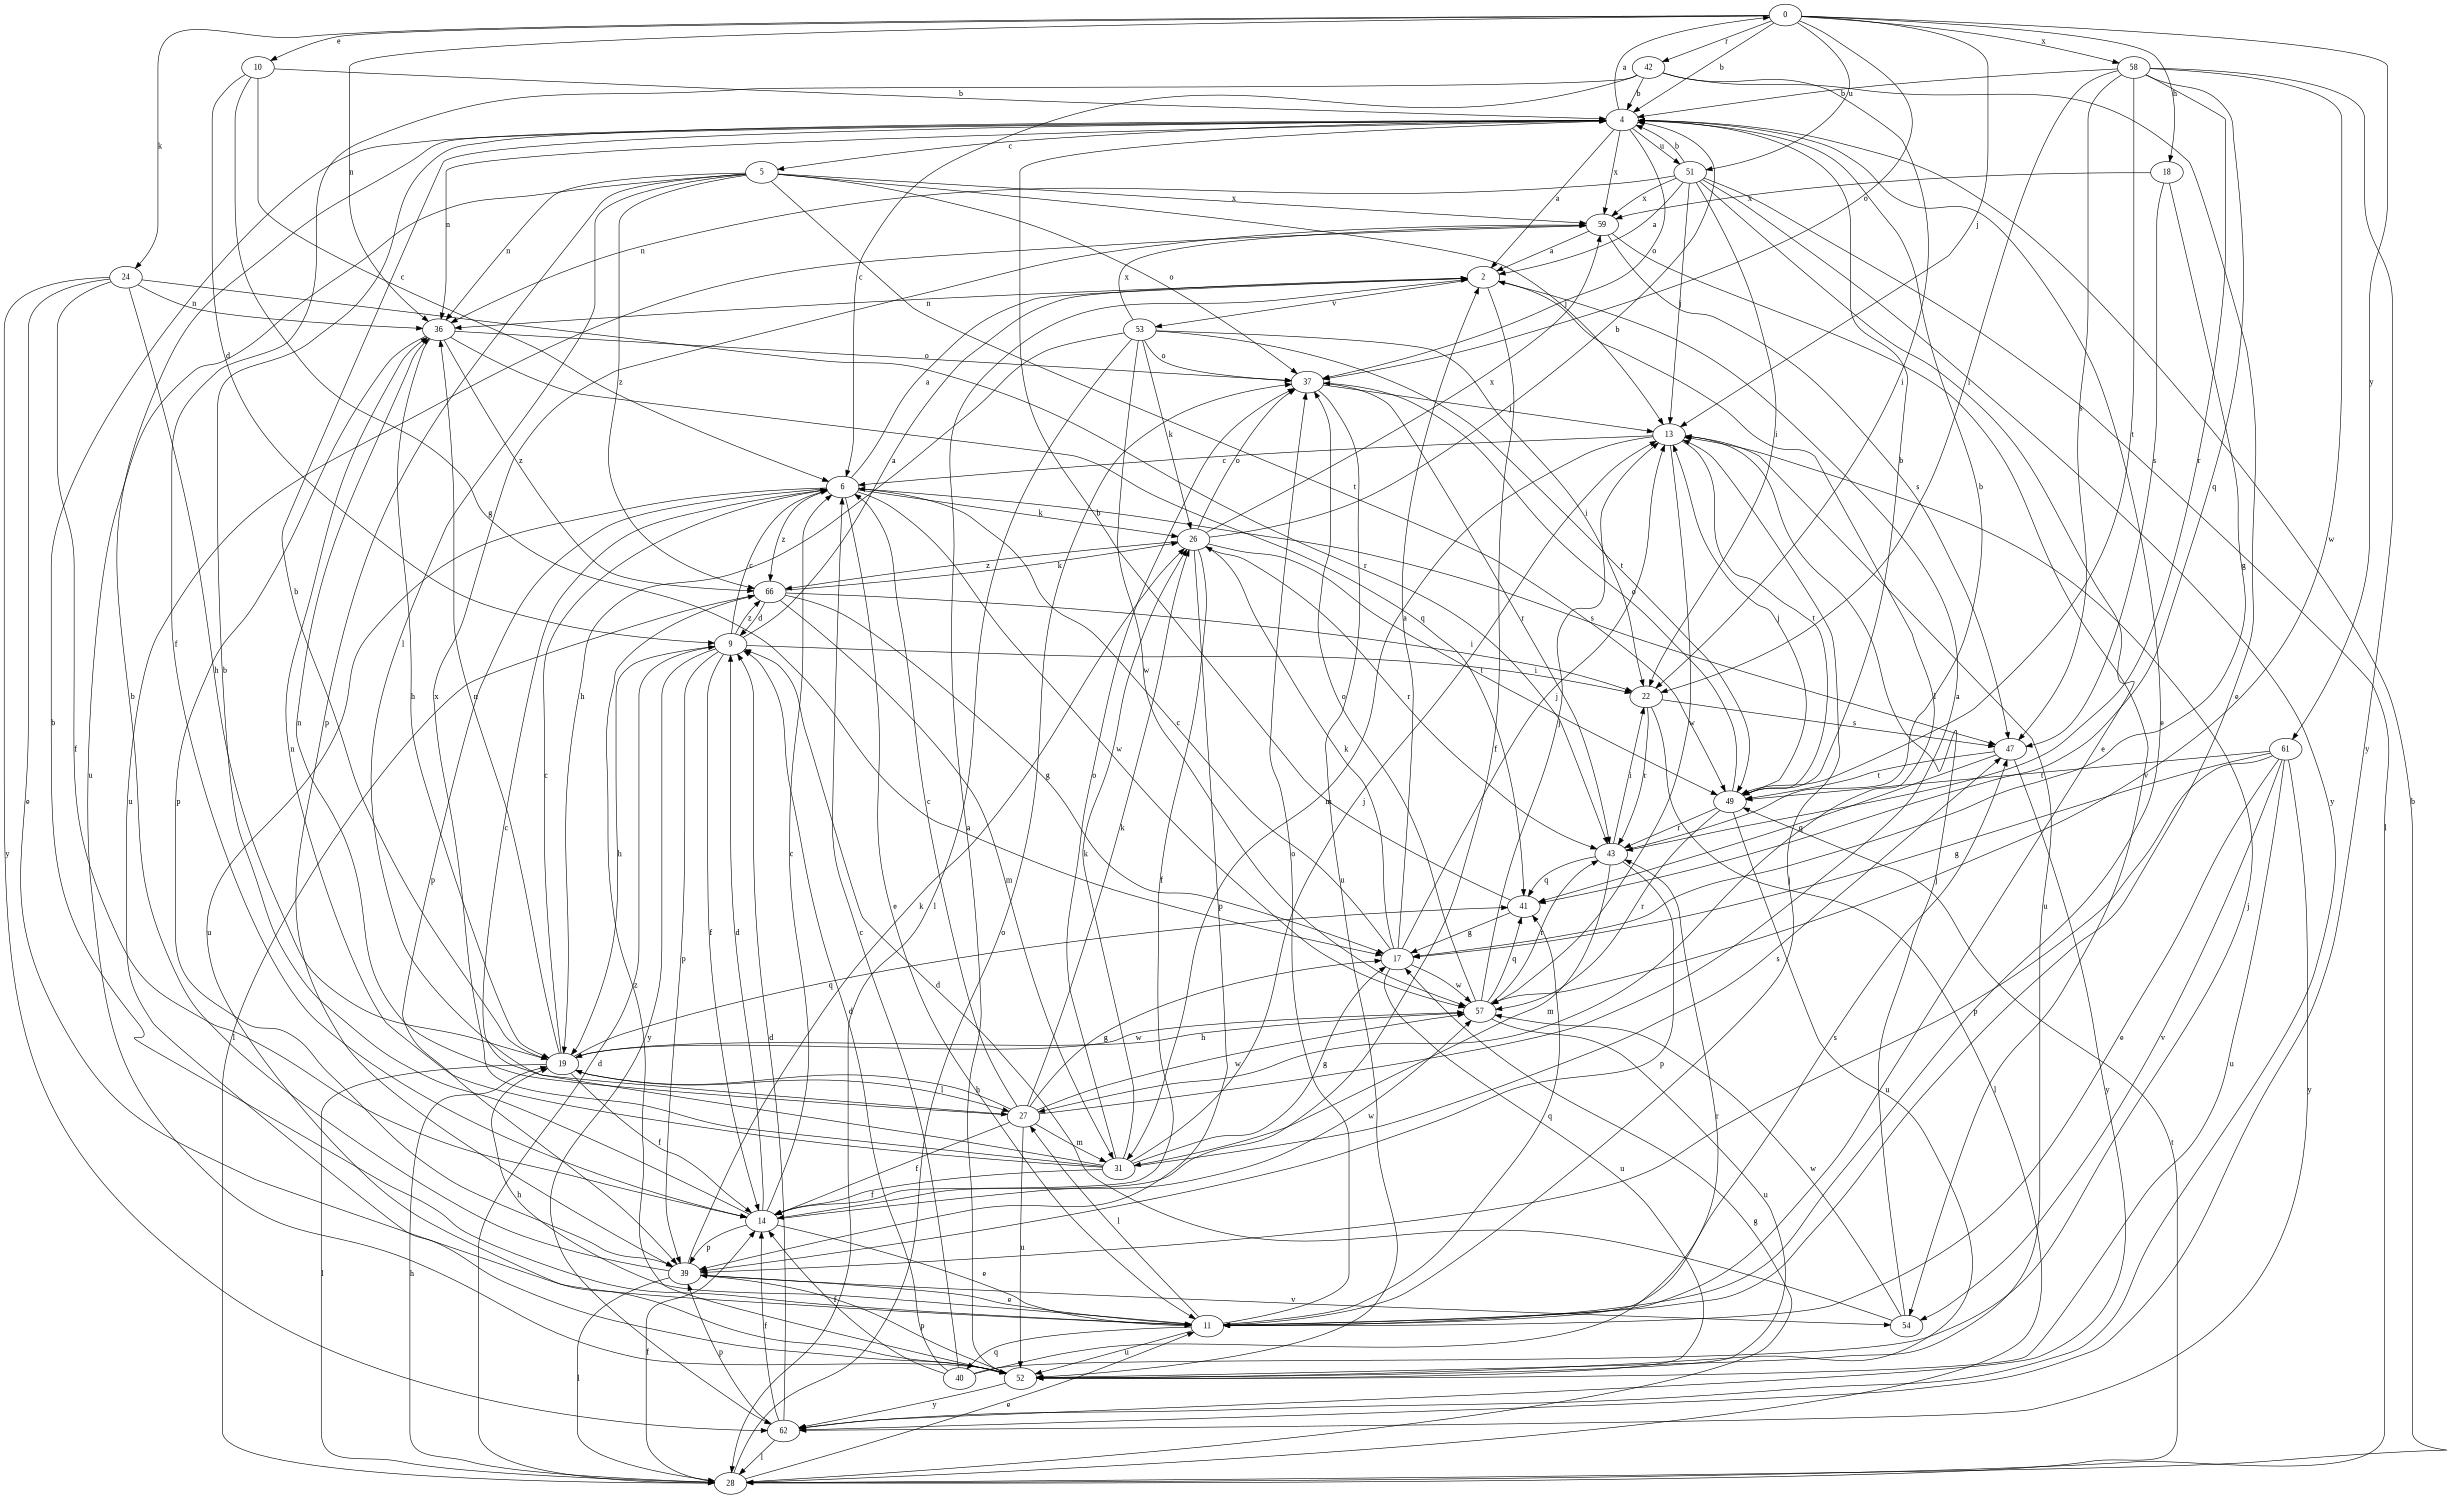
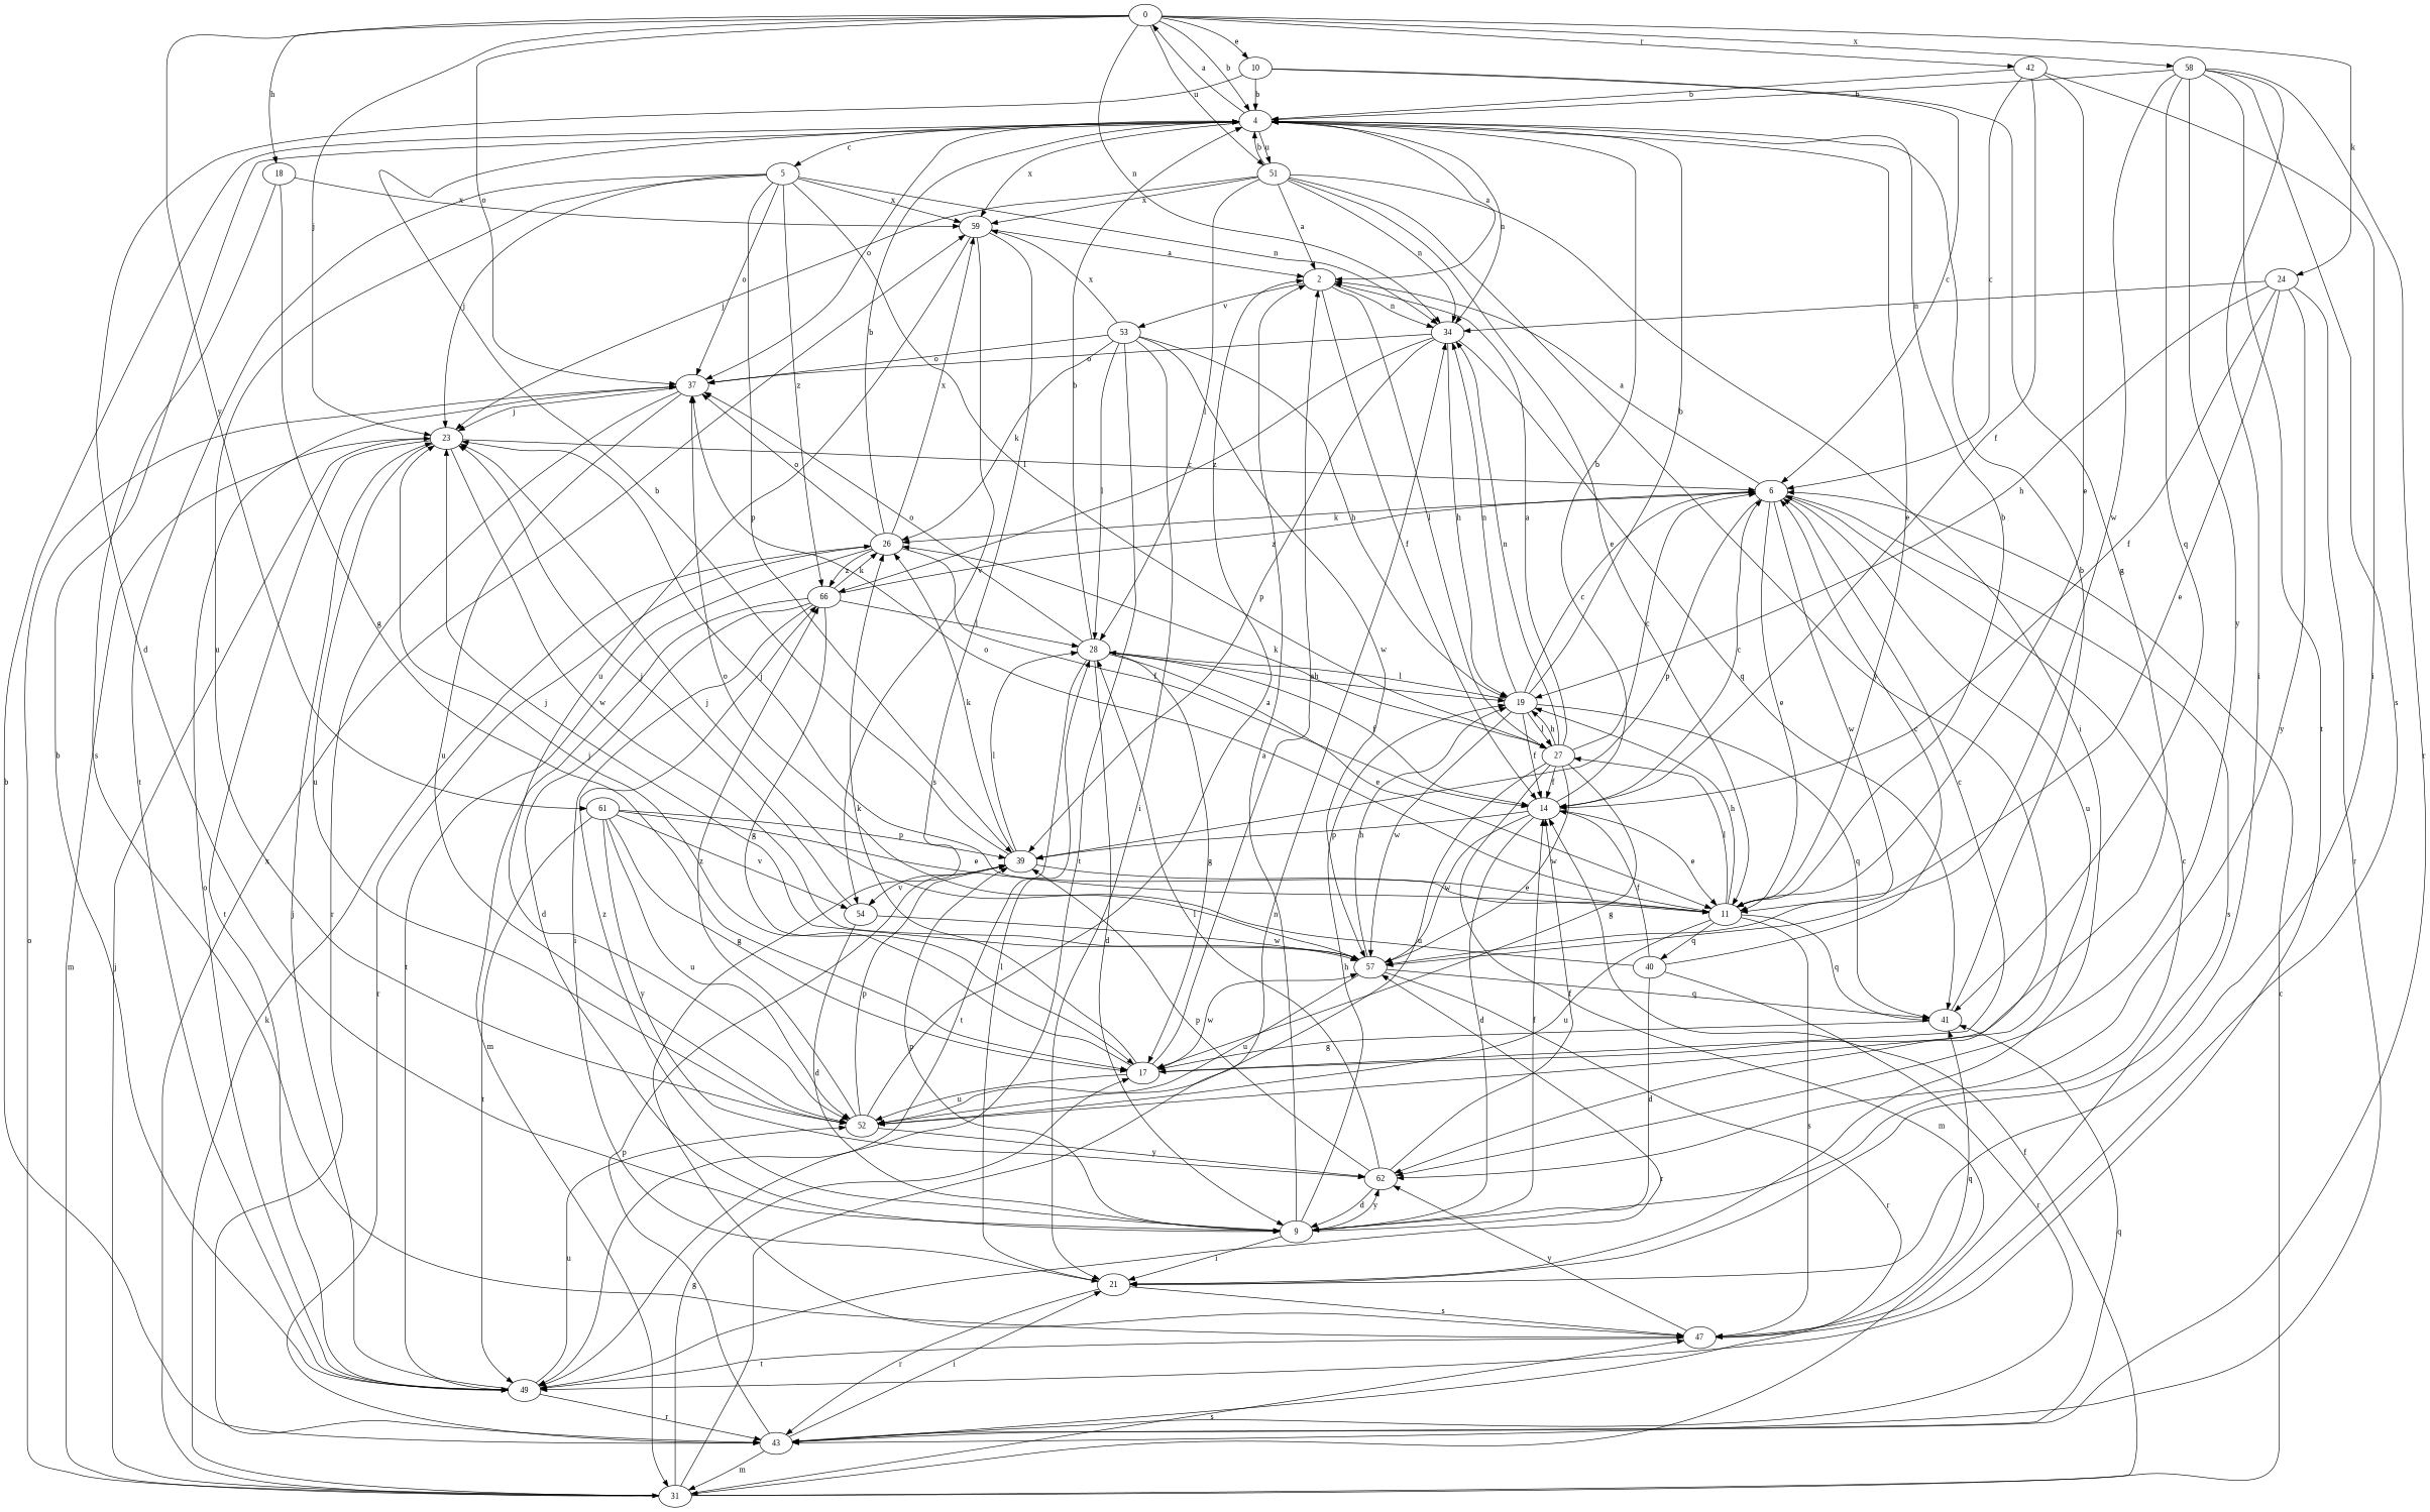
  strict digraph {
    fontname="Liberation Serif"
    node [fontname="Liberation Serif"]
    edge [fontname="Liberation Serif"]
    0
    4
    10
    18
-   23 [label=13]
+   23
    24
-   34 [label=36]
+   34
    37
    42
    51
    58
    61
    2
    5
    11
    59
    6
    9
    17
    47
    49
    52
    57
    31
    14
    19
    62
    43
    39
    66
    41
-   21 [label=22]
+   21
    28
    54
    27
    53
    26
    40
    0 -> 4 [label=b]
    0 -> 10 [label=e]
    0 -> 18 [label=h]
    0 -> 23 [label=j]
    0 -> 24 [label=k]
    0 -> 34 [label=n]
    0 -> 37 [label=o]
    0 -> 42 [label=r]
    0 -> 51 [label=u]
    0 -> 58 [label=x]
    0 -> 61 [label=y]
    4 -> 0 [label=a]
    4 -> 34 [label=n]
    4 -> 37 [label=o]
    4 -> 51 [label=u]
    4 -> 2 [label=a]
    4 -> 5 [label=c]
    4 -> 11 [label=e]
    4 -> 59 [label=x]
    10 -> 4 [label=b]
    10 -> 6 [label=c]
    10 -> 9 [label=d]
    10 -> 17 [label=g]
    18 -> 59 [label=x]
    18 -> 17 [label=g]
    18 -> 47 [label=s]
    23 -> 6 [label=c]
    23 -> 49 [label=t]
    23 -> 52 [label=u]
    23 -> 57 [label=w]
    23 -> 31 [label=m]
    24 -> 34 [label=n]
    24 -> 11 [label=e]
    24 -> 14 [label=f]
    24 -> 19 [label=h]
    24 -> 62 [label=y]
    24 -> 43 [label=r]
    34 -> 37 [label=o]
    34 -> 19 [label=h]
    34 -> 39 [label=p]
    34 -> 66 [label=z]
    34 -> 41 [label=q]
    37 -> 23 [label=j]
    37 -> 52 [label=u]
    37 -> 43 [label=r]
    42 -> 4 [label=b]
    42 -> 11 [label=e]
    42 -> 6 [label=c]
    42 -> 14 [label=f]
    42 -> 21 [label=i]
    51 -> 4 [label=b]
    51 -> 23 [label=j]
    51 -> 34 [label=n]
    51 -> 2 [label=a]
    51 -> 11 [label=e]
    51 -> 59 [label=x]
    51 -> 62 [label=y]
    51 -> 21 [label=i]
    51 -> 28 [label=l]
    58 -> 4 [label=b]
    58 -> 47 [label=s]
    58 -> 49 [label=t]
    58 -> 57 [label=w]
    58 -> 62 [label=y]
    58 -> 43 [label=r]
    58 -> 41 [label=q]
    58 -> 21 [label=i]
    61 -> 11 [label=e]
    61 -> 17 [label=g]
    61 -> 49 [label=t]
    61 -> 52 [label=u]
    61 -> 62 [label=y]
    61 -> 39 [label=p]
    61 -> 54 [label=v]
    2 -> 34 [label=n]
    2 -> 14 [label=f]
    2 -> 27 [label=l]
    2 -> 53 [label=v]
    5 -> 23 [label=j]
    5 -> 34 [label=n]
    5 -> 37 [label=o]
    5 -> 59 [label=x]
    5 -> 49 [label=t]
    5 -> 52 [label=u]
    5 -> 39 [label=p]
    5 -> 66 [label=z]
    5 -> 27 [label=l]
    11 -> 4 [label=b]
    11 -> 23 [label=j]
    11 -> 37 [label=o]
    11 -> 47 [label=s]
    11 -> 52 [label=u]
    11 -> 19 [label=h]
    11 -> 41 [label=q]
    11 -> 27 [label=l]
    11 -> 40 [label=q]
    59 -> 2 [label=a]
    59 -> 47 [label=s]
    59 -> 52 [label=u]
    59 -> 54 [label=v]
    6 -> 2 [label=a]
    6 -> 11 [label=e]
    6 -> 47 [label=s]
    6 -> 52 [label=u]
    6 -> 57 [label=w]
    6 -> 39 [label=p]
-   6 -> 66 [label=z]
+   66 -> 6 [label=z]
    6 -> 26 [label=k]
    9 -> 2 [label=a]
    9 -> 6 [label=c]
    9 -> 14 [label=f]
    9 -> 19 [label=h]
    9 -> 62 [label=y]
    9 -> 39 [label=p]
    9 -> 66 [label=z]
    9 -> 21 [label=i]
    17 -> 23 [label=j]
    17 -> 2 [label=a]
    17 -> 6 [label=c]
    17 -> 52 [label=u]
    17 -> 57 [label=w]
    17 -> 26 [label=k]
    47 -> 49 [label=t]
    47 -> 62 [label=y]
    47 -> 41 [label=q]
    49 -> 4 [label=b]
    49 -> 23 [label=j]
    49 -> 37 [label=o]
    49 -> 52 [label=u]
    49 -> 57 [label=r]
    49 -> 43 [label=r]
    52 -> 2 [label=a]
    52 -> 62 [label=y]
    52 -> 39 [label=p]
    52 -> 66 [label=z]
    57 -> 23 [label=j]
    57 -> 37 [label=o]
    57 -> 52 [label=u]
    57 -> 19 [label=h]
    57 -> 43 [label=r]
    57 -> 41 [label=q]
    31 -> 23 [label=j]
    31 -> 34 [label=n]
    31 -> 37 [label=o]
    31 -> 59 [label=x]
    31 -> 6 [label=c]
    31 -> 17 [label=g]
    31 -> 47 [label=s]
    31 -> 14 [label=f]
    31 -> 26 [label=k]
    14 -> 4 [label=b]
    14 -> 11 [label=e]
    14 -> 6 [label=c]
    14 -> 9 [label=d]
    14 -> 57 [label=w]
    14 -> 39 [label=p]
    19 -> 4 [label=b]
    19 -> 34 [label=n]
    19 -> 6 [label=c]
    19 -> 57 [label=w]
    19 -> 14 [label=f]
    19 -> 41 [label=q]
    19 -> 28 [label=l]
    19 -> 27 [label=l]
    62 -> 9 [label=d]
    62 -> 14 [label=f]
    62 -> 39 [label=p]
    62 -> 28 [label=l]
    43 -> 4 [label=b]
    43 -> 31 [label=m]
    43 -> 39 [label=p]
    43 -> 41 [label=q]
    43 -> 21 [label=i]
    39 -> 4 [label=b]
    39 -> 11 [label=e]
    39 -> 28 [label=l]
    39 -> 54 [label=v]
    39 -> 26 [label=k]
    66 -> 9 [label=d]
    66 -> 17 [label=g]
    66 -> 31 [label=m]
    66 -> 21 [label=i]
    66 -> 28 [label=l]
    66 -> 26 [label=k]
    41 -> 4 [label=b]
    41 -> 17 [label=g]
    21 -> 47 [label=s]
    21 -> 43 [label=r]
    21 -> 28 [label=l]
    28 -> 4 [label=b]
    28 -> 37 [label=o]
    28 -> 11 [label=e]
    28 -> 9 [label=d]
    28 -> 17 [label=g]
    28 -> 49 [label=t]
    28 -> 14 [label=f]
    28 -> 19 [label=h]
    54 -> 23 [label=j]
    54 -> 9 [label=d]
    54 -> 57 [label=w]
    27 -> 34 [label=n]
    27 -> 2 [label=a]
    27 -> 6 [label=c]
    27 -> 17 [label=g]
    27 -> 52 [label=u]
    27 -> 57 [label=w]
    27 -> 31 [label=m]
    27 -> 14 [label=f]
    27 -> 19 [label=h]
    27 -> 26 [label=k]
    53 -> 37 [label=o]
    53 -> 59 [label=x]
    53 -> 49 [label=t]
    53 -> 57 [label=w]
    53 -> 19 [label=h]
    53 -> 21 [label=i]
    53 -> 28 [label=l]
    53 -> 26 [label=k]
    26 -> 4 [label=b]
    26 -> 37 [label=o]
    26 -> 59 [label=x]
    26 -> 49 [label=t]
    26 -> 14 [label=f]
    26 -> 43 [label=r]
-   26 -> 39 [label=p]
    26 -> 66 [label=z]
    40 -> 23 [label=j]
    40 -> 6 [label=c]
    40 -> 9 [label=d]
    40 -> 14 [label=f]
    40 -> 43 [label=r]
  }
